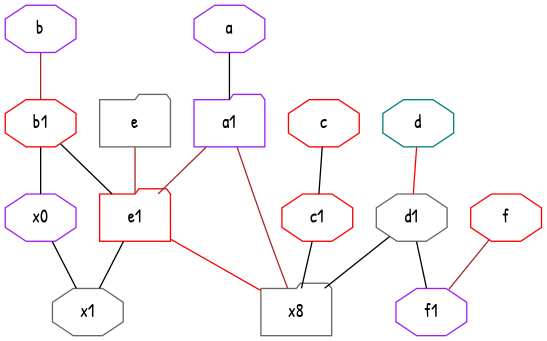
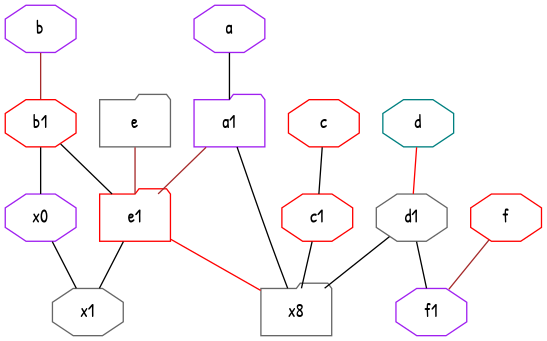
  graph {
    fontname="Patrick Hand"
    node [color=red fontname="Patrick Hand" labelfontsize=50 shape=octagon]
    edge [color=black fontname="Patrick Hand"]
    c
    c1
    n3 [color=gray40 label=x8 shape=folder]
    b [color=purple]
    b1
    x0 [color=purple]
    e1 [shape=folder]
    a [color=purple]
    a1 [color=purple shape=folder]
    f1 [color=purple]
    x1 [color=gray40]
    f
    d1 [color=gray40]
    e [color=gray40 shape=folder]
    d [color=teal]
    c -- c1
    c1 -- n3
    b -- b1 [color=brown]
    b1 -- x0
    b1 -- e1
    x0 -- x1
    e1 -- n3 [color=red]
    e1 -- x1
    a -- a1
-   a1 -- n3 [color=brown]
+   a1 -- n3
    a1 -- e1 [color=brown]
    f -- f1 [color=brown]
    d1 -- n3
    d1 -- f1
    e -- e1 [color=brown]
    d -- d1 [color=red]
  }
